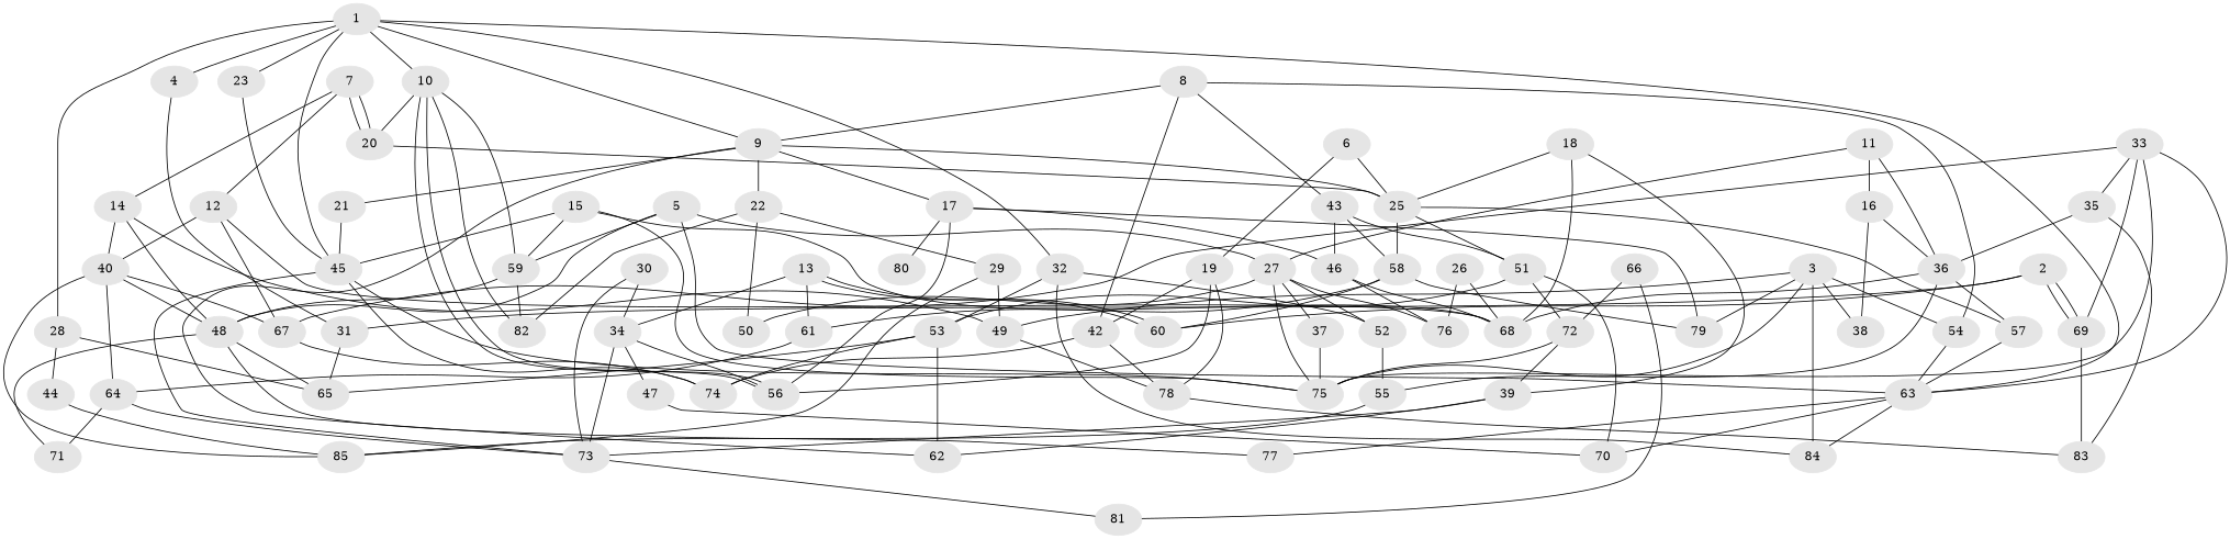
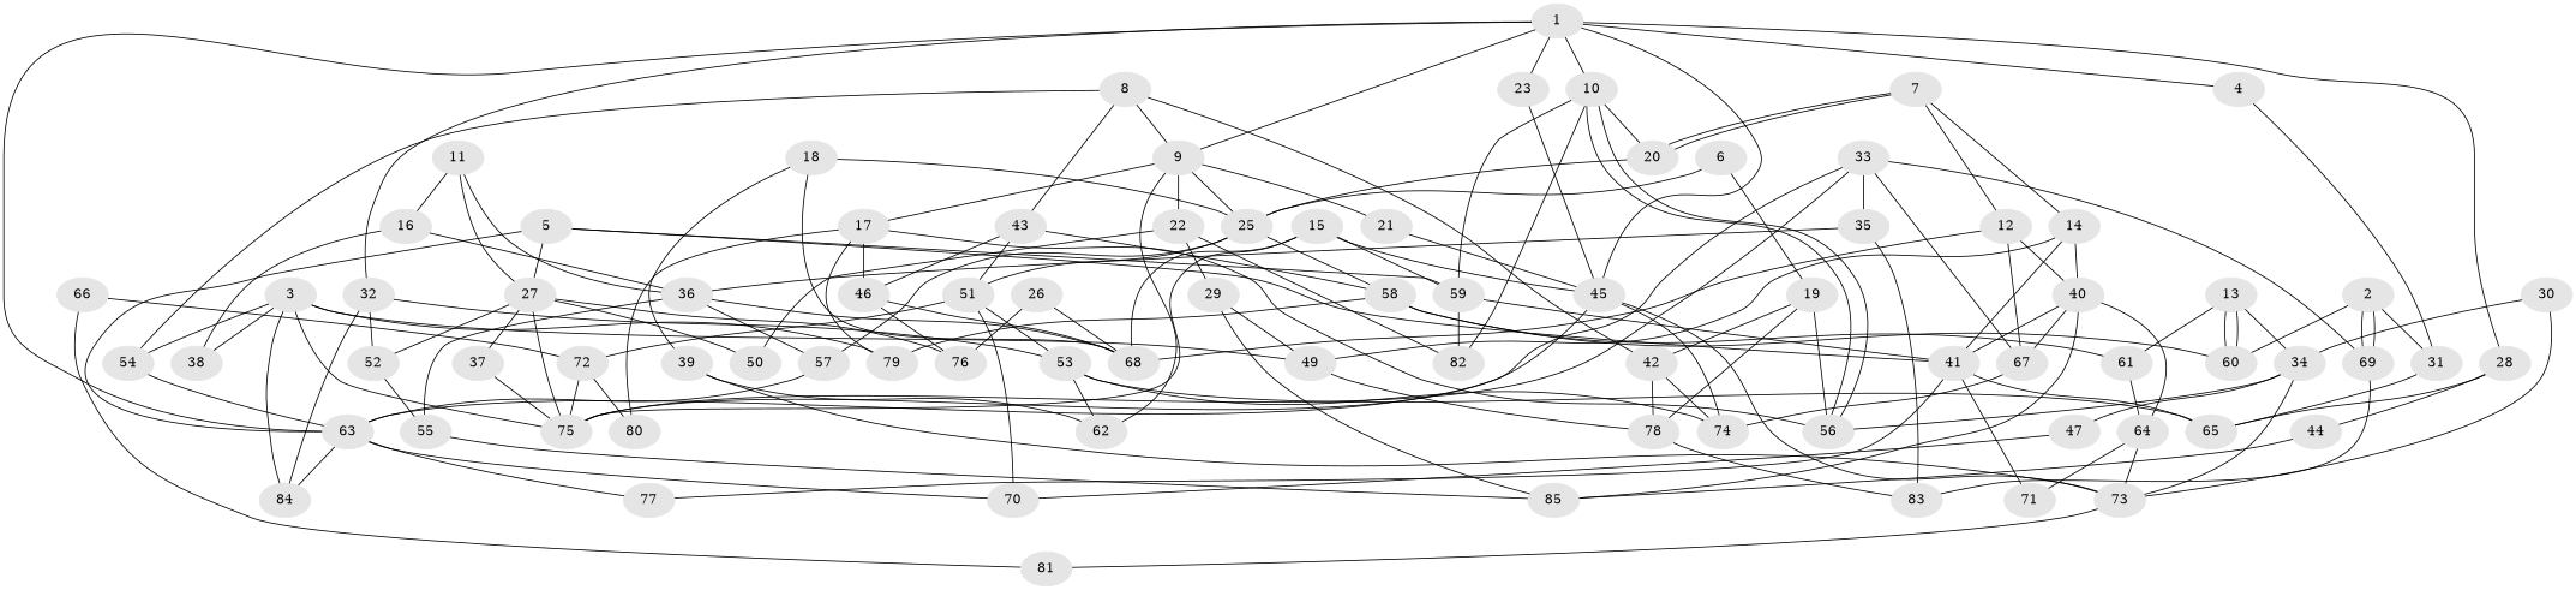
  graph {
    node [color=gray90 style=filled]
    1
    4
    9
    10
    23
    28
    32
    45
    63
    31
    25
    17
    21
    22
    62
    59
    20
    56
    82
    44
    65
    84
    52
    53
    75
    73
    74
    70
    77
    2
    60
    69
    83
    3
    38
    49
    54
    79
    78
    5
    27
-   48
+   48 [label=41]
    50
    76
    37
    71
    6
    19
    42
    51
    57
    58
    7
    12
    14
    40
    67
    68
    8
    43
    46
    80
    29
    11
    16
    36
    55
    85
    64
    13
    34
    61
    47
    15
    18
    39
    72
    26
    30
    81
    33
    35
    66
    1 -- 4
    1 -- 9
    1 -- 10
    1 -- 23
    1 -- 28
    1 -- 32
    1 -- 45
    1 -- 63
    4 -- 31
    9 -- 25
    9 -- 17
    9 -- 21
    9 -- 22
    9 -- 62
    10 -- 59
    10 -- 20
    10 -- 56
    10 -- 56
    10 -- 82
    23 -- 45
    28 -- 44
    28 -- 65
    32 -- 84
    32 -- 52
    32 -- 53
    45 -- 75
    45 -- 73
    45 -- 74
    63 -- 84
    63 -- 70
    63 -- 77
    31 -- 65
    25 -- 51
    25 -- 57
    25 -- 58
    17 -- 56
    17 -- 79
    17 -- 46
    17 -- 80
    21 -- 45
    22 -- 82
    22 -- 50
    22 -- 29
    59 -- 82
    59 -- 48
    20 -- 25
    44 -- 85
    52 -- 55
    53 -- 62
    53 -- 65
    53 -- 74
    73 -- 81
    2 -- 31
    2 -- 60
    2 -- 69
    2 -- 69
    69 -- 83
    3 -- 84
    3 -- 75
    3 -- 38
    3 -- 49
    3 -- 54
    3 -- 79
    49 -- 78
    54 -- 63
    78 -- 83
    5 -- 63
    5 -- 59
    5 -- 27
    5 -- 48
    27 -- 52
    27 -- 75
    27 -- 50
    27 -- 76
    27 -- 37
    48 -- 65
    48 -- 77
    48 -- 71
    37 -- 75
    6 -- 25
    6 -- 19
    19 -- 56
    19 -- 78
    19 -- 42
    42 -- 74
    42 -- 78
    51 -- 53
    51 -- 70
    51 -- 72
    57 -- 63
    58 -- 60
    58 -- 79
    58 -- 61
    7 -- 20
    7 -- 20
    7 -- 12
    7 -- 14
    12 -- 40
    12 -- 67
    12 -- 68
    14 -- 49
    14 -- 48
    14 -- 40
    40 -- 48
    40 -- 67
    40 -- 85
    40 -- 64
    67 -- 74
    8 -- 9
    8 -- 54
    8 -- 42
    8 -- 43
    43 -- 51
    43 -- 58
    43 -- 46
    46 -- 76
    46 -- 68
    29 -- 49
    29 -- 85
    11 -- 27
    11 -- 16
    11 -- 36
    16 -- 38
    16 -- 36
    36 -- 57
    36 -- 68
    36 -- 55
    55 -- 85
    64 -- 73
    64 -- 71
    13 -- 60
    13 -- 60
    13 -- 34
    13 -- 61
    34 -- 56
    34 -- 73
    34 -- 47
    61 -- 64
    47 -- 70
    15 -- 45
    15 -- 59
    15 -- 75
    15 -- 68
    18 -- 25
    18 -- 68
    18 -- 39
    39 -- 62
    39 -- 73
    72 -- 75
-   72 -- 39
+   72 -- 80
    26 -- 76
    26 -- 68
    30 -- 73
    30 -- 34
    33 -- 63
    33 -- 75
    33 -- 69
    33 -- 67
    33 -- 35
    35 -- 83
    35 -- 36
    66 -- 72
    66 -- 81
  }
